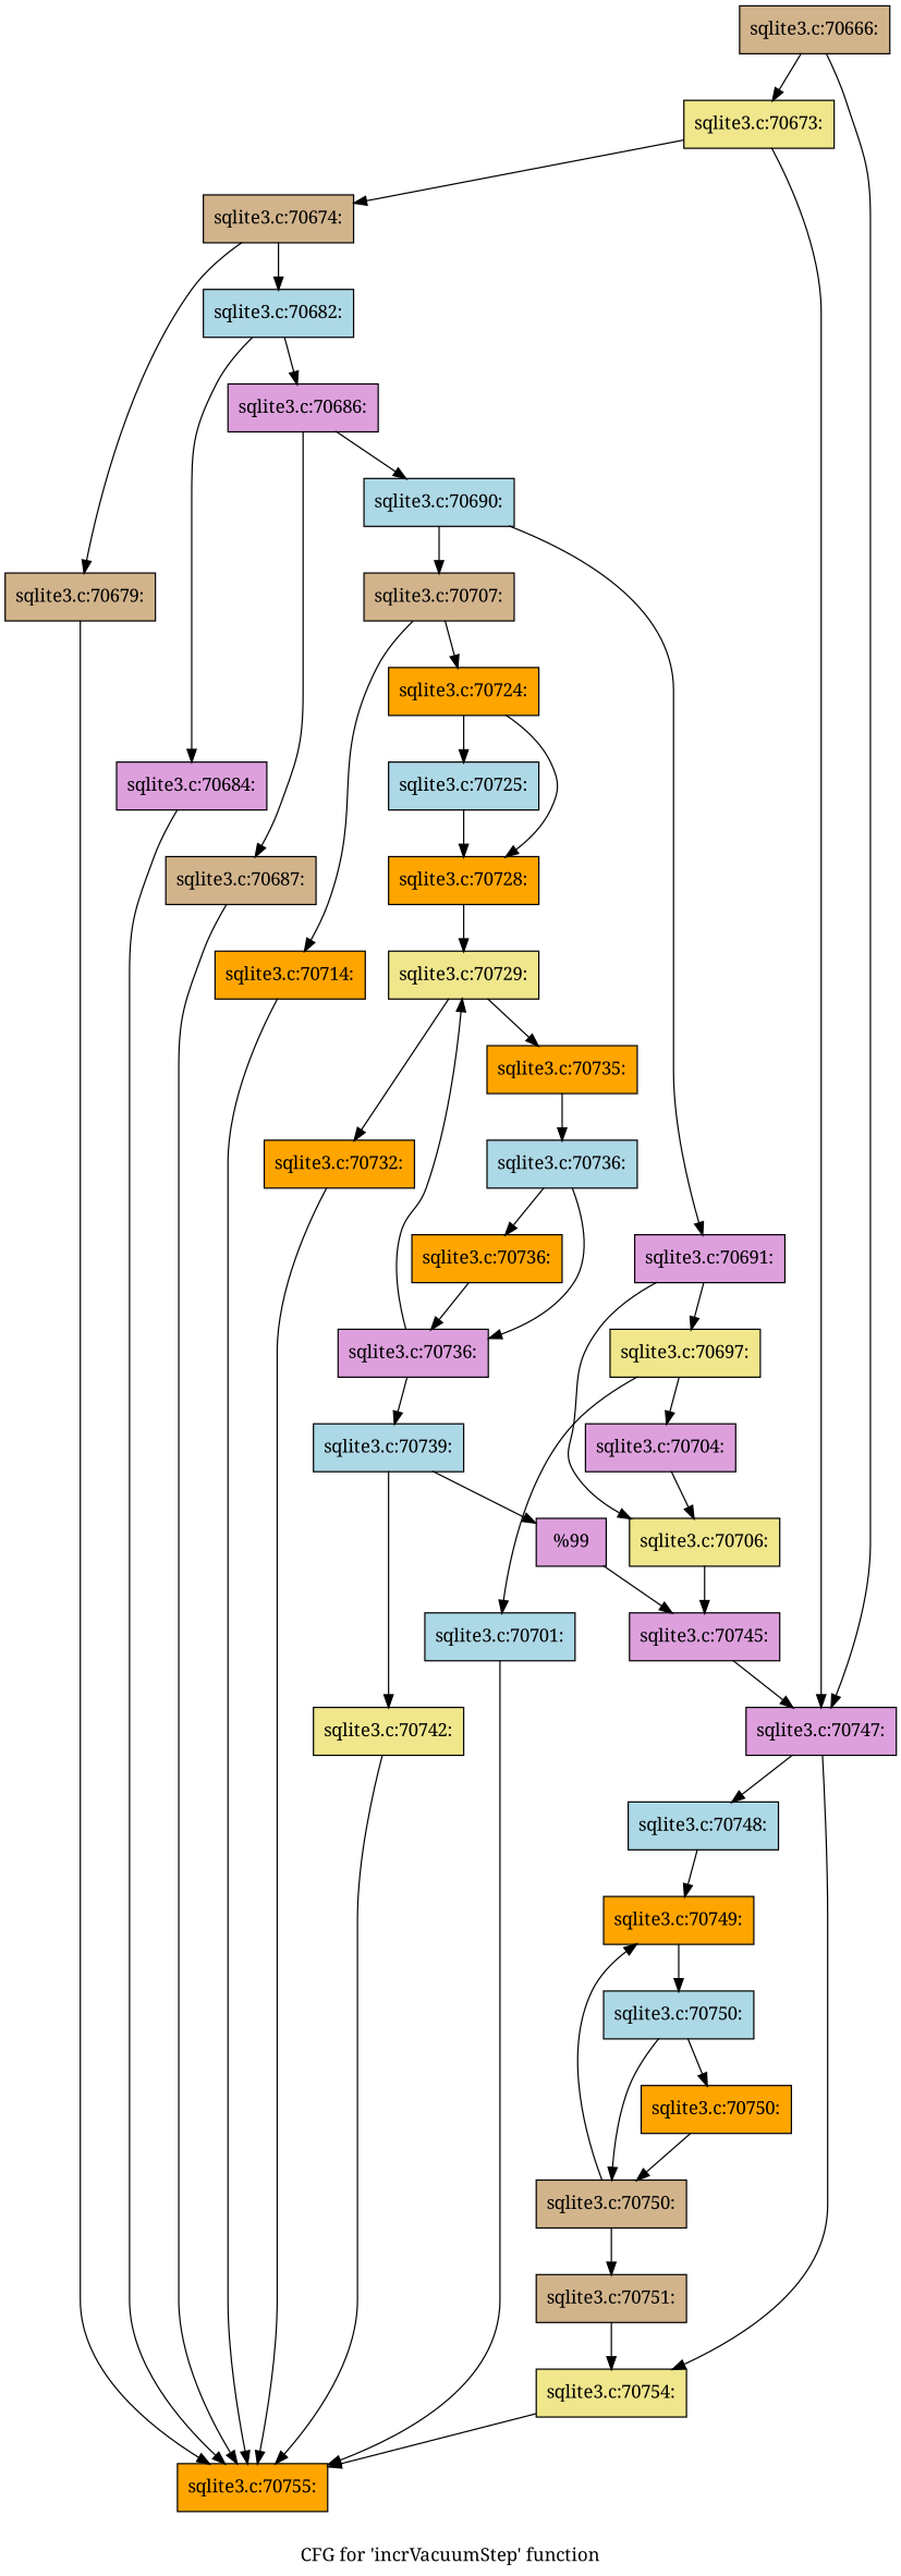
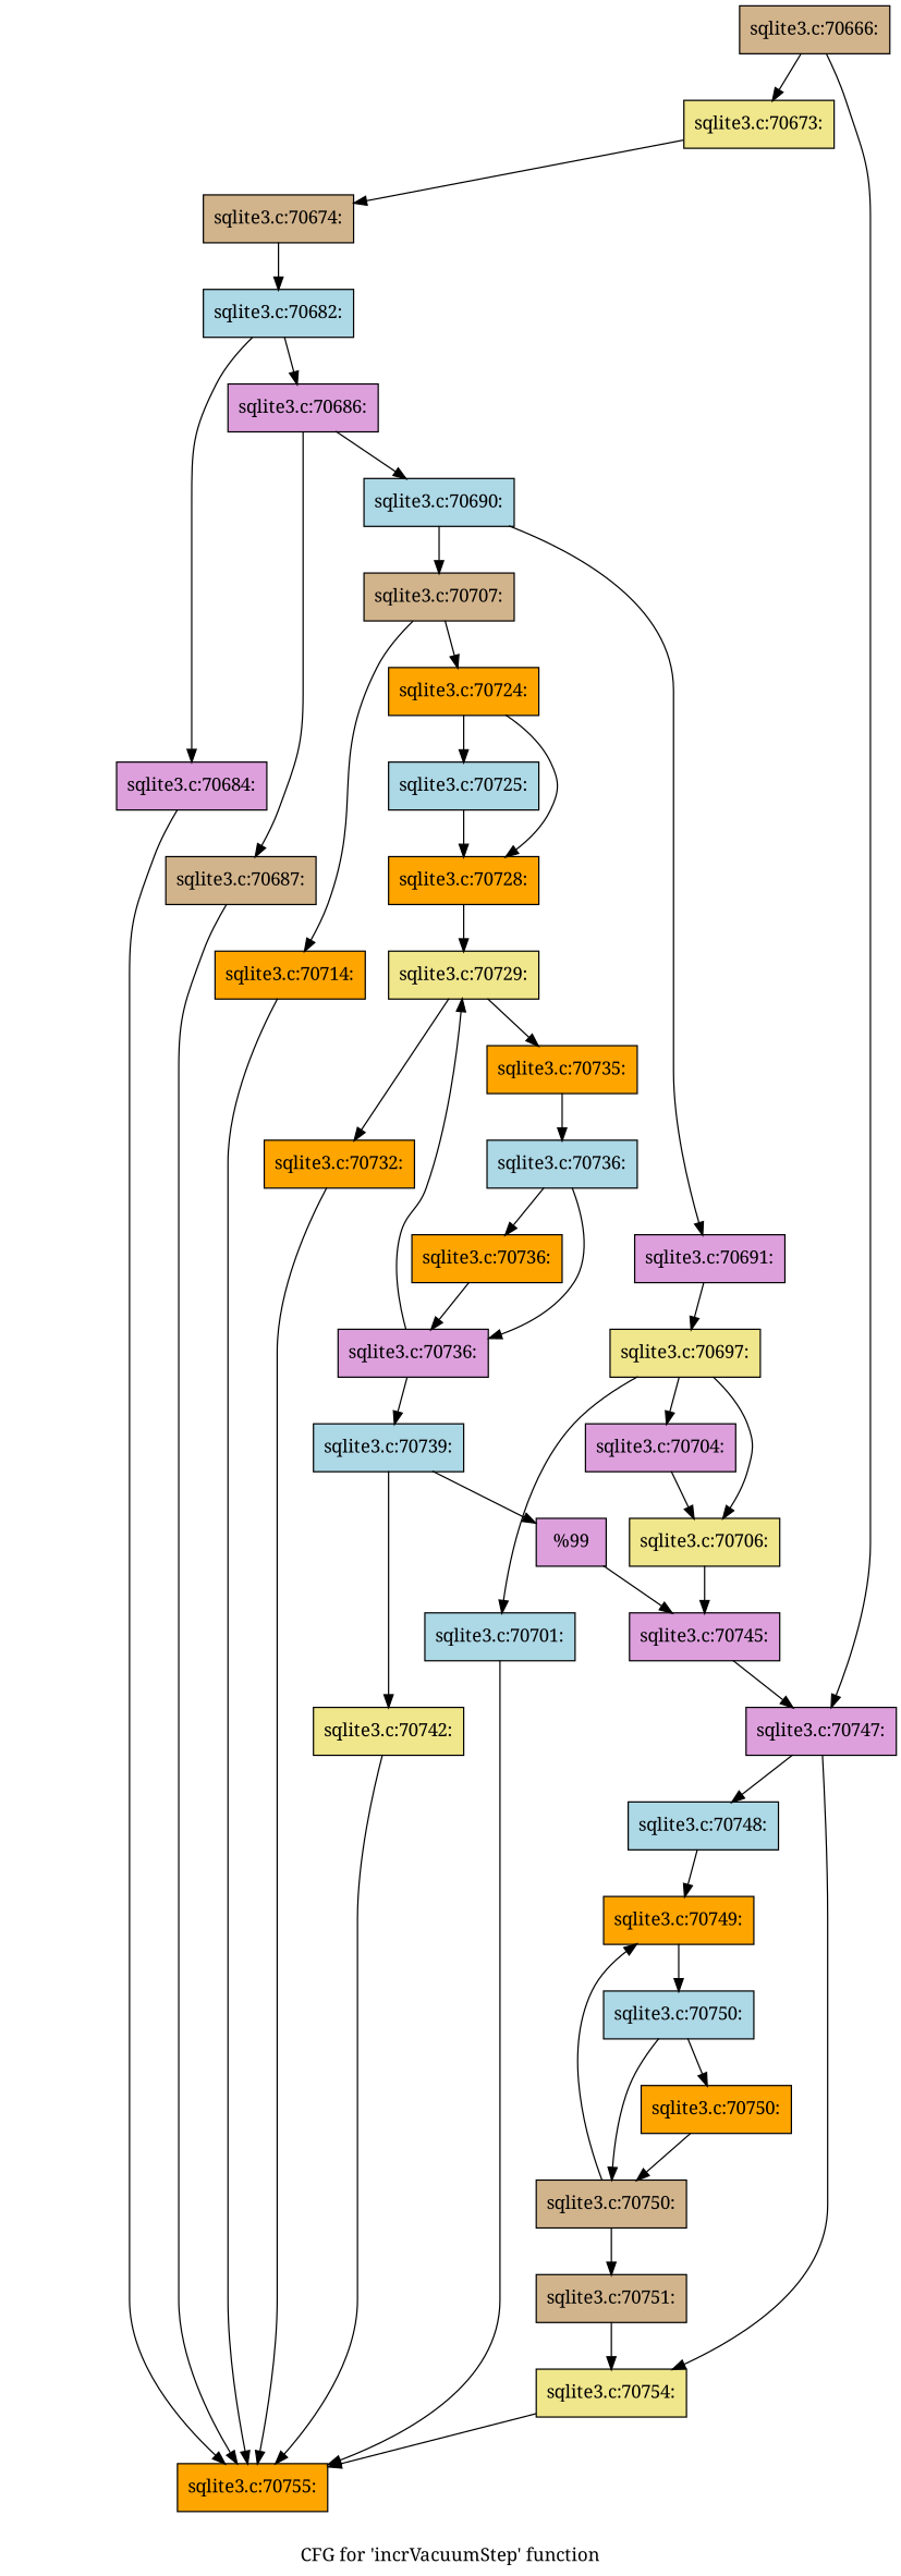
  digraph {
    fontname="Noto Serif"
    label="CFG for 'incrVacuumStep' function"
    node [fillcolor=orange fontname="Noto Serif" shape=record style=filled]
    edge [fontname="Noto Serif"]
    n1 [fillcolor=tan label="{sqlite3.c:70666:}"]
    n2 [fillcolor=plum label="{sqlite3.c:70747:}"]
    n3 [fillcolor=khaki label="{sqlite3.c:70673:}"]
    n4 [fillcolor=lightblue label="{sqlite3.c:70748:}"]
    n5 [fillcolor=khaki label="{sqlite3.c:70754:}"]
    n6 [fillcolor=tan label="{sqlite3.c:70674:}"]
    n7 [label="{sqlite3.c:70749:}"]
    n8 [label="{sqlite3.c:70755:}"]
-   n9 [fillcolor=tan label="{sqlite3.c:70679:}"]
    n10 [fillcolor=lightblue label="{sqlite3.c:70682:}"]
    n11 [fillcolor=plum label="{sqlite3.c:70684:}"]
    n12 [fillcolor=plum label="{sqlite3.c:70686:}"]
    n13 [fillcolor=tan label="{sqlite3.c:70687:}"]
    n14 [fillcolor=lightblue label="{sqlite3.c:70690:}"]
    n15 [fillcolor=plum label="{sqlite3.c:70691:}"]
    n16 [fillcolor=tan label="{sqlite3.c:70707:}"]
    n17 [fillcolor=khaki label="{sqlite3.c:70697:}"]
    n18 [fillcolor=khaki label="{sqlite3.c:70706:}"]
    n19 [label="{sqlite3.c:70714:}"]
    n20 [label="{sqlite3.c:70724:}"]
    n21 [fillcolor=lightblue label="{sqlite3.c:70701:}"]
    n22 [fillcolor=plum label="{sqlite3.c:70704:}"]
    n23 [fillcolor=plum label="{sqlite3.c:70745:}"]
    n24 [fillcolor=lightblue label="{sqlite3.c:70725:}"]
    n25 [label="{sqlite3.c:70728:}"]
    n26 [fillcolor=khaki label="{sqlite3.c:70729:}"]
    n27 [label="{sqlite3.c:70732:}"]
    n28 [label="{sqlite3.c:70735:}"]
    n29 [fillcolor=lightblue label="{sqlite3.c:70736:}"]
    n30 [label="{sqlite3.c:70736:}"]
    n31 [fillcolor=plum label="{sqlite3.c:70736:}"]
    n32 [fillcolor=lightblue label="{sqlite3.c:70739:}"]
    n33 [fillcolor=khaki label="{sqlite3.c:70742:}"]
    n34 [fillcolor=plum label="{%99}"]
    n35 [fillcolor=lightblue label="{sqlite3.c:70750:}"]
    n36 [fillcolor=tan label="{sqlite3.c:70750:}"]
    n37 [label="{sqlite3.c:70750:}"]
    n38 [fillcolor=tan label="{sqlite3.c:70751:}"]
    n1 -> n2
    n1 -> n3
    n2 -> n4
    n2 -> n5
-   n3 -> n2
    n3 -> n6
    n4 -> n7
    n5 -> n8
-   n6 -> n9
    n6 -> n10
    n7 -> n35
-   n9 -> n8
    n10 -> n11
    n10 -> n12
    n11 -> n8
    n12 -> n13
    n12 -> n14
    n13 -> n8
    n14 -> n15
    n14 -> n16
    n15 -> n17
-   n15 -> n18
+   n17 -> n18
    n16 -> n19
    n16 -> n20
    n17 -> n21
    n17 -> n22
    n18 -> n23
    n19 -> n8
    n20 -> n24
    n20 -> n25
    n21 -> n8
    n22 -> n18
    n23 -> n2
    n24 -> n25
    n25 -> n26
    n26 -> n27
    n26 -> n28
    n27 -> n8
    n28 -> n29
    n29 -> n30
    n29 -> n31
    n30 -> n31
    n31 -> n26
    n31 -> n32
    n32 -> n33
    n32 -> n34
    n33 -> n8
    n34 -> n23
    n35 -> n36
    n35 -> n37
    n36 -> n7
    n36 -> n38
    n37 -> n36
    n38 -> n5
  }
